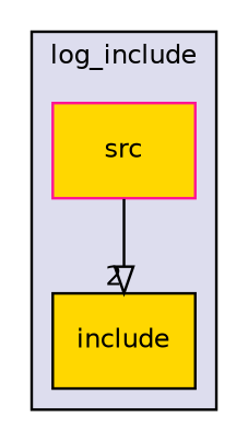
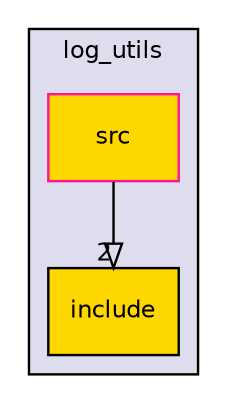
  digraph {
    compound=true
    node [fillcolor=gold fontname=Helvetica fontsize=10 shape=box style=filled]
    n1 [color=black label=include]
    n2 [label=src pencolor=black color=deeppink]
    subgraph cluster_1 {
      bgcolor="#ddddee"
      fontname=Helvetica
      fontsize=10
-     label=log_include
+     label=log_utils
      pencolor=black
      n1
      n2
    }
    n2 -> n1 [headlabel=2 labeldistance=1.5 labelfontname=Helvetica labelfontsize=10 arrowhead=onormal]
  }
